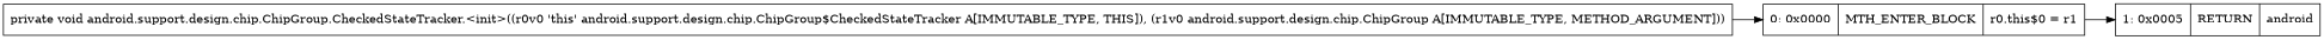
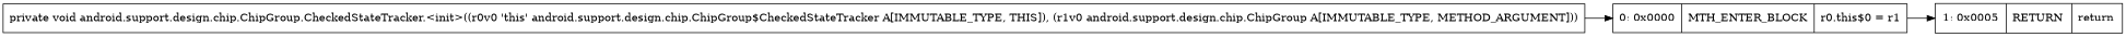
  digraph {
    rankdir=LR
    node [shape=record]
    n1 [label="{0\:\ 0x0000|MTH_ENTER_BLOCK\l|r0.this$0 = r1\l}"]
-   n2 [label="{1\:\ 0x0005|RETURN\l|android\l}"]
+   n2 [label="{1\:\ 0x0005|RETURN\l|return\l}"]
    n3 [label="{private void android.support.design.chip.ChipGroup.CheckedStateTracker.\<init\>((r0v0 'this' android.support.design.chip.ChipGroup$CheckedStateTracker A[IMMUTABLE_TYPE, THIS]), (r1v0 android.support.design.chip.ChipGroup A[IMMUTABLE_TYPE, METHOD_ARGUMENT])) }"]
    n1 -> n2
    n3 -> n1
  }
